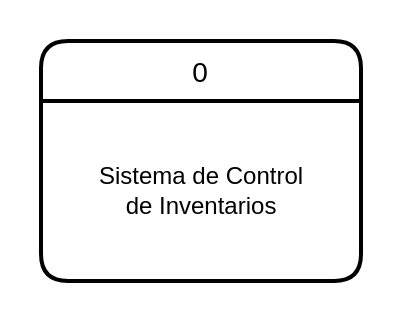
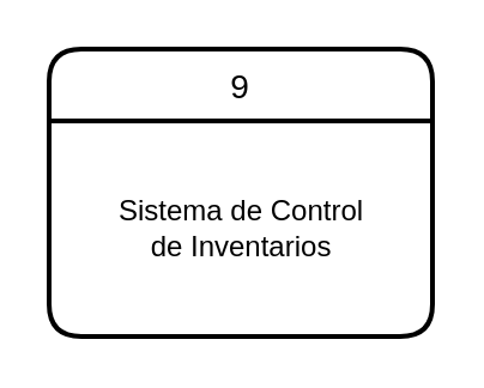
  <mxCell id="0" />
  <mxCell id="1" parent="0" />
- <mxCell id="2" value="0" style="swimlane;childLayout=stackLayout;horizontal=1;startSize=30;horizontalStack=0;rounded=1;fontSize=14;fontStyle=0;strokeWidth=2;resizeParent=0;resizeLast=1;shadow=0;dashed=0;align=center;" vertex="1" parent="1"><mxGeometry x="20" y="20" width="160" height="120" as="geometry"><mxRectangle x="510" y="250" width="40" height="30" as="alternateBounds" /></mxGeometry></mxCell>
+ <mxCell id="2" value="9" style="swimlane;childLayout=stackLayout;horizontal=1;startSize=30;horizontalStack=0;rounded=1;fontSize=14;fontStyle=0;strokeWidth=2;resizeParent=0;resizeLast=1;shadow=0;dashed=0;align=center;" vertex="1" parent="1"><mxGeometry x="20" y="20" width="160" height="120" as="geometry"><mxRectangle x="510" y="250" width="40" height="30" as="alternateBounds" /></mxGeometry></mxCell>
  <mxCell id="3" value="Sistema de Control &lt;br&gt;de Inventarios" style="text;html=1;align=center;verticalAlign=middle;resizable=0;points=[];autosize=1;" vertex="1" parent="2"><mxGeometry y="30" width="160" height="90" as="geometry" /></mxCell>
